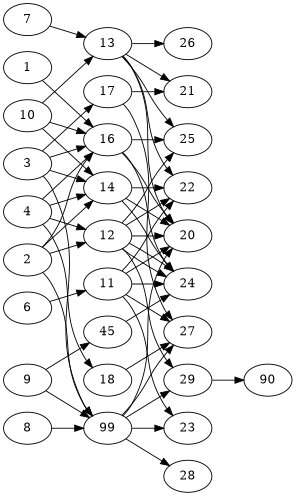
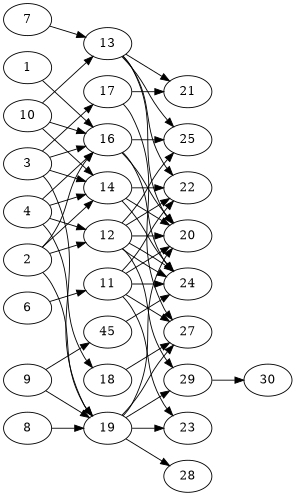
  digraph {
    fontname="DejaVu Serif"
    rankdir=LR
    node [alpha=0.19 fontname="DejaVu Serif"]
    edge [fontname="DejaVu Serif"]
    1 [alpha=0.03 expect_size=34132992]
    16 [alpha=0.11 expect_size=47423488]
    20 [alpha=0.03 expect_size=49290240]
    24 [expect_size=20434944]
    25 [alpha=0.16 expect_size=40038400]
    2 [alpha=0.10 expect_size=47248384]
    12 [expect_size=14501888]
    14 [alpha=0.08 expect_size=33549312]
-   19 [alpha=0.16 expect_size=33039360 label=99]
+   19 [alpha=0.16 expect_size=33039360]
    22 [alpha=0.18 expect_size=30845952]
    29 [alpha=0.04 expect_size=31992832]
    23 [alpha=0.13 expect_size=27542528]
    27 [expect_size=23021568]
    28 [alpha=0.02 expect_size=46944256]
-   30 [alpha=0.17 expect_size=22216704 label=90]
+   30 [alpha=0.17 expect_size=22216704]
    3 [alpha=0.18 expect_size=47518720]
    17 [alpha=0.10 expect_size=32036864]
    21 [alpha=0.02 expect_size=45846528]
    4 [alpha=0.08 expect_size=31123456]
    18 [alpha=0.14 expect_size=15205376]
    11 [alpha=0.14 expect_size=7452672]
    6 [alpha=0.13 expect_size=32825344]
    7 [alpha=0.13 expect_size=17219584]
    13 [alpha=0.17 expect_size=39140352]
-   26 [alpha=0.05 expect_size=43931648]
    8 [alpha=0.08 expect_size=26798080]
    9 [alpha=0.07 expect_size=49220608]
    n28 [alpha=0.02 expect_size=51244032 label=45]
    10 [expect_size=32668672]
    1 -> 16
    16 -> 20
    16 -> 24
    16 -> 25
    2 -> 16
    2 -> 12
    2 -> 14
    2 -> 19
    12 -> 20
    12 -> 24
    12 -> 24
    12 -> 25
    12 -> 22
    12 -> 29
    14 -> 20
    14 -> 24
    14 -> 22
    19 -> 20
    19 -> 29
    19 -> 23
    19 -> 27
    19 -> 28
    29 -> 30
    3 -> 16
    3 -> 14
    3 -> 19
    3 -> 17
    17 -> 27
    17 -> 21
    4 -> 16
    4 -> 12
    4 -> 14
    4 -> 18
    18 -> 27
    11 -> 20
    11 -> 24
    11 -> 22
    11 -> 23
    11 -> 27
    6 -> 11
    7 -> 13
    13 -> 20
    13 -> 25
    13 -> 22
    13 -> 21
-   13 -> 26
    8 -> 19
    9 -> 19
    9 -> n28
    n28 -> 24
    10 -> 16
    10 -> 14
    10 -> 13
  }
